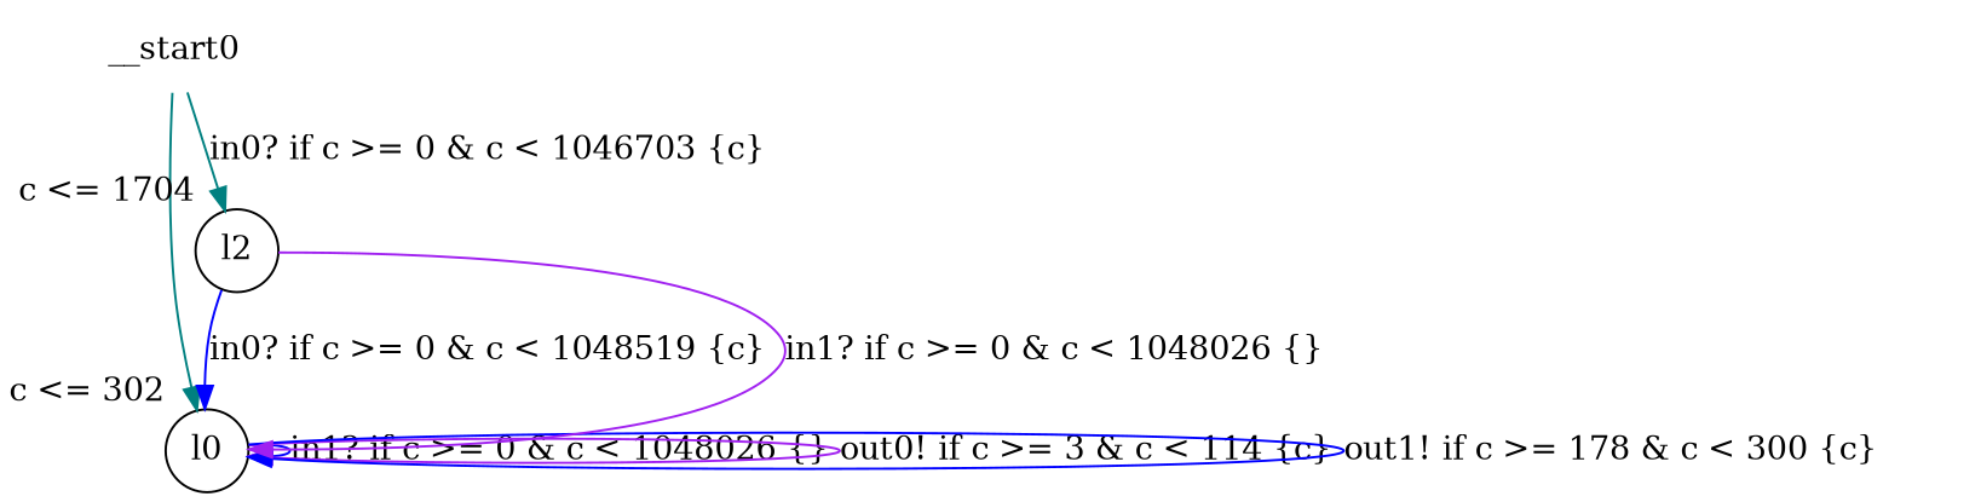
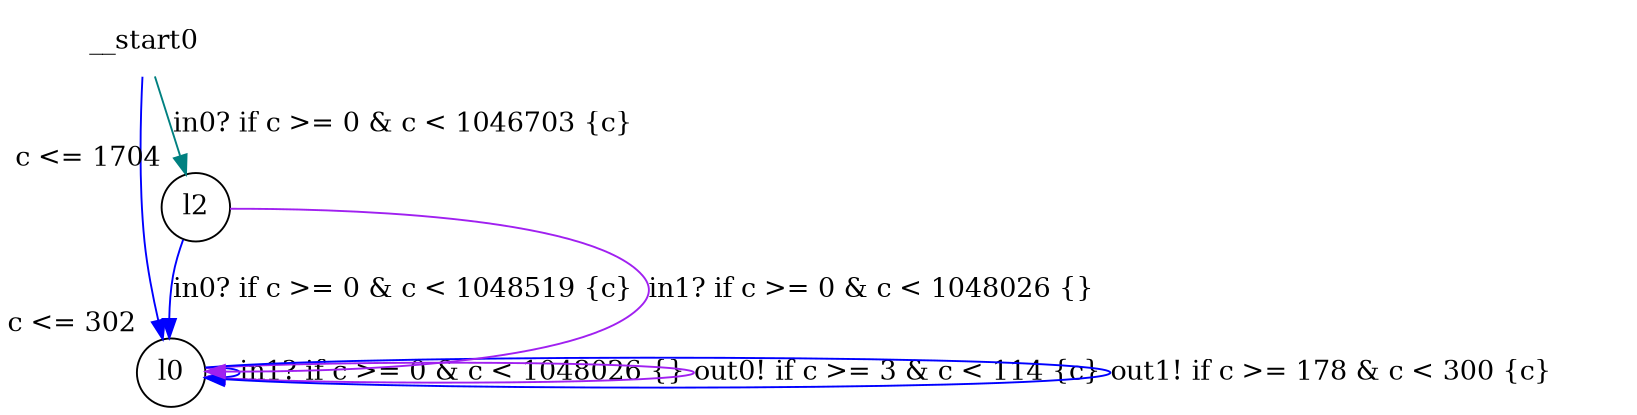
  digraph {
    node [shape=circle margin=0]
    edge [color=blue]
    __start0 [shape=none margin=""]
    n2 [label=l0 xlabel="c <= 302"]
    n3 [label=l2 xlabel="c <= 1704"]
-   __start0 -> n2 [color=teal]
+   __start0 -> n2
    __start0 -> n3 [color=teal label="in0? if c >= 0 & c < 1046703 {c} "]
    n2 -> n2 [label="in1? if c >= 0 & c < 1048026 {} "]
    n2 -> n2 [color=purple label="out0! if c >= 3 & c < 114 {c} "]
    n2 -> n2 [label="out1! if c >= 178 & c < 300 {c} "]
    n3 -> n2 [label="in0? if c >= 0 & c < 1048519 {c} "]
    n3 -> n2 [color=purple label="in1? if c >= 0 & c < 1048026 {} "]
  }
